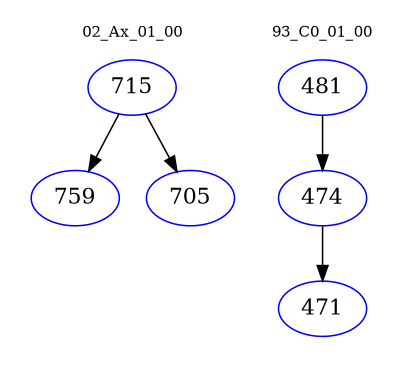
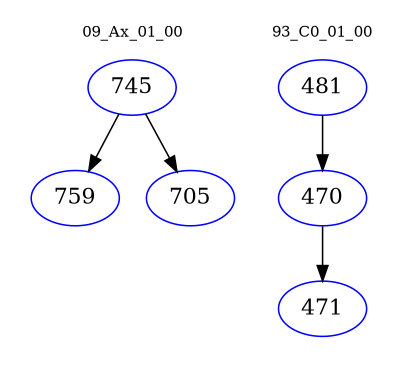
  digraph {
    node [color=blue]
    edge [color=black]
    n1 [label=759]
-   n2 [label=715]
+   n2 [label=745]
    n3 [label=705]
    n4 [label=481]
-   n5 [label=474]
+   n5 [label=470]
    n6 [label=471]
    subgraph cluster_1 {
      color=white
      fontsize=10
-     label="02_Ax_01_00"
+     label="09_Ax_01_00"
      n1
      n2
      n3
    }
    subgraph cluster_2 {
      color=white
      fontsize=10
      label="93_C0_01_00"
      n4
      n5
      n6
    }
    n2 -> n1
    n2 -> n3
    n4 -> n5
    n5 -> n6
  }
